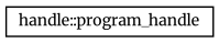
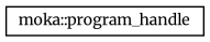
  digraph {
    rankdir=LR
    fontname=Merriweather
-   n1 [color=black fillcolor=white fontname=Merriweather fontsize=10 height=0.2 label="handle::program_handle" shape=record style=filled width=0.4]
+   n1 [color=black fillcolor=white fontname=Merriweather fontsize=10 height=0.2 label="moka::program_handle" shape=record style=filled width=0.4]
  }
